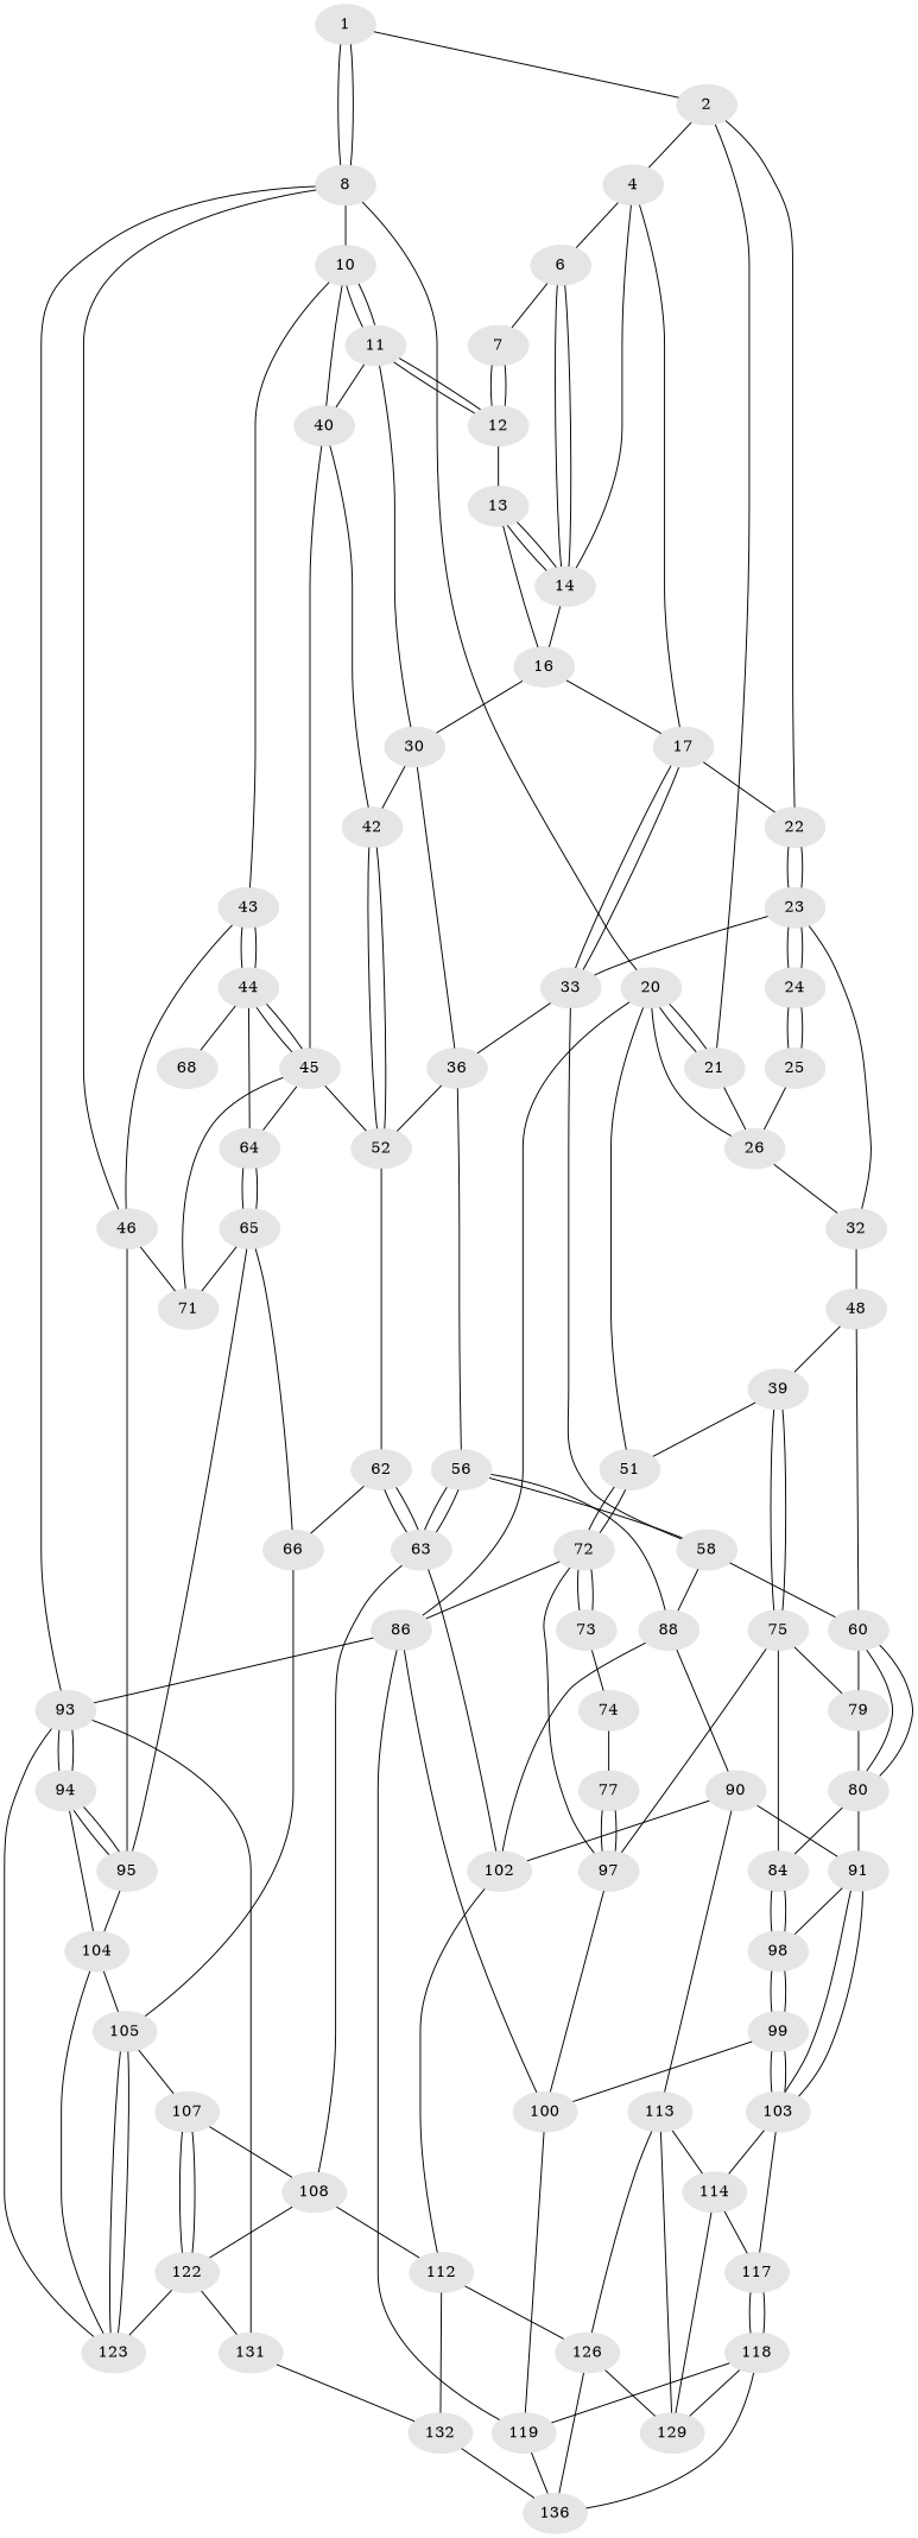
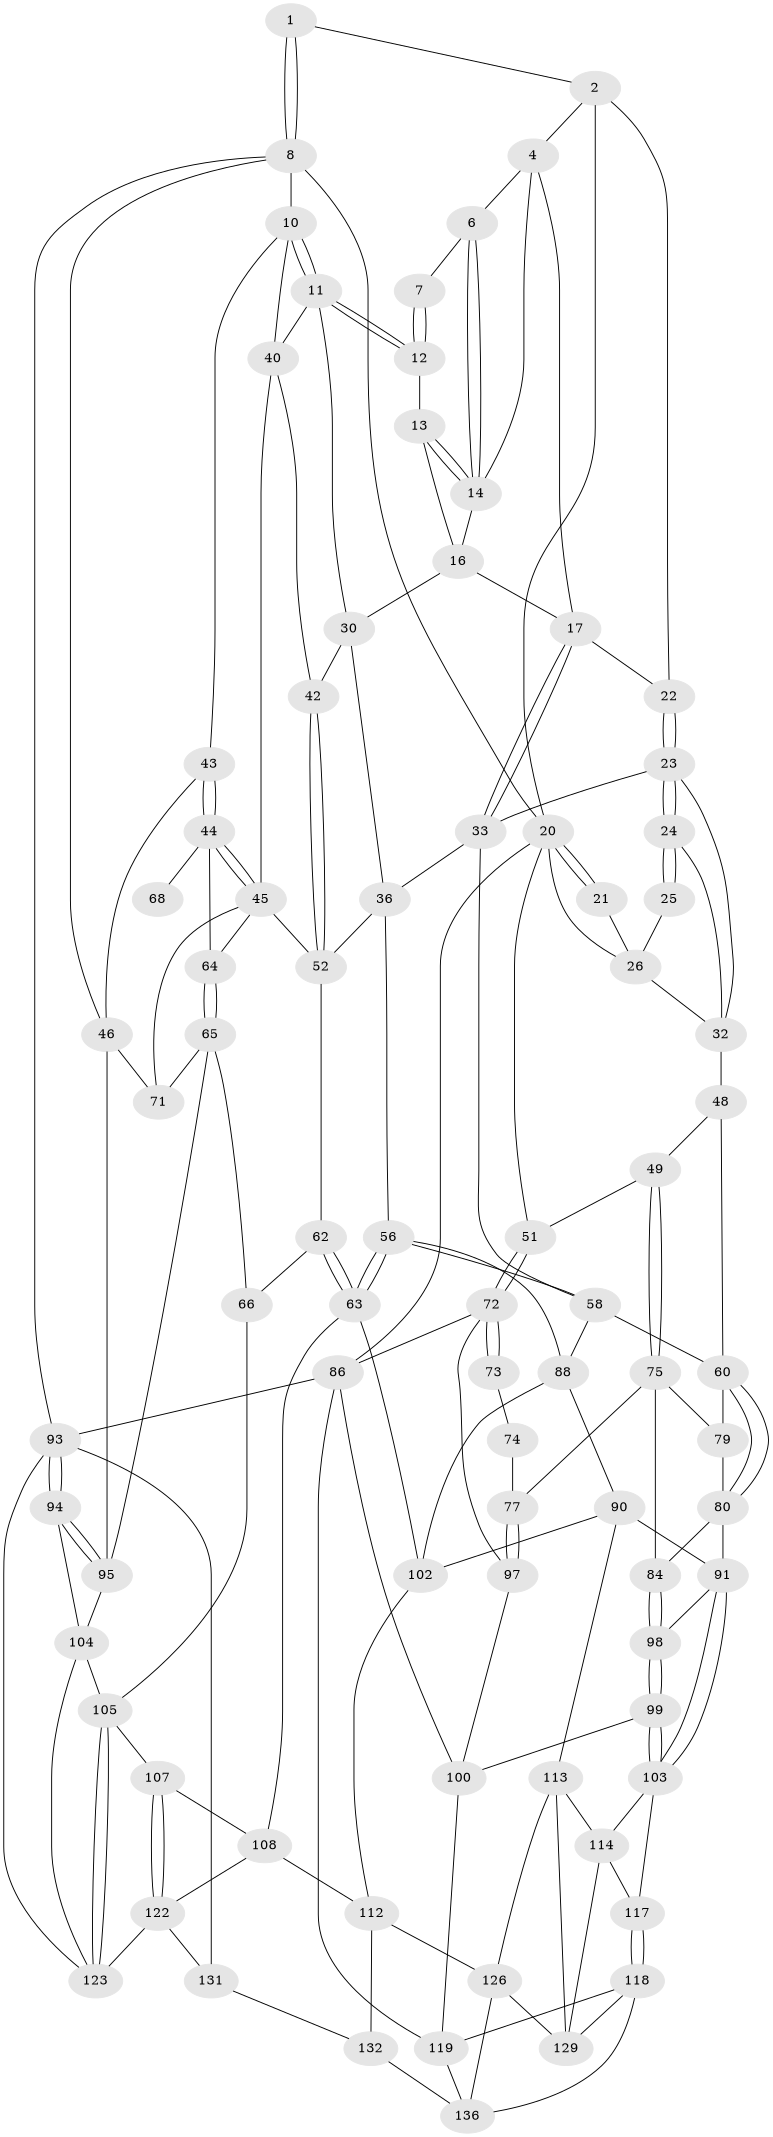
  graph {
    node [color=gray90 style=filled]
    2 [super="+3"]
    1
    8 [super="+9"]
    4 [super="+5"]
    21
    22
    10 [super="+39"]
    20 [super="+28"]
    46 [super="+70"]
    93 [super="+137"]
    6
    14 [super="+15"]
    17 [super="+18"]
    26 [super="+27"]
    23 [super="+34"]
    7
    16 [super="+19"]
    33 [super="+37"]
    12
    13
    11 [super="+29"]
    40 [super="+41"]
    43 [super="+47"]
    51
    86 [super="+87"]
    71 [super="+82"]
    95 [super="+96"]
    94
    123 [super="+128"]
    131
    30 [super="+35"]
    42
    45 [super="+55"]
    44 [super="+67"]
    36 [super="+54"]
    58 [super="+59"]
    32 [super="+38"]
    72 [super="+85"]
    100 [super="+116"]
    119 [super="+135"]
    24 [super="+31"]
    25
    48
    52 [super="+53"]
    56 [super="+57"]
-   49 [super="+50" label=39]
+   49 [super="+50"]
    60 [super="+61"]
    88 [super="+89"]
    62
    63 [super="+101"]
    64
    68 [super="+69"]
    65 [super="+83"]
    104 [super="+120"]
    75 [super="+76"]
    79
    80 [super="+81"]
    77
    84
    73
    97
    66
    102 [super="+109"]
    108 [super="+111"]
    90 [super="+110"]
    91 [super="+92"]
    105 [super="+106"]
    112 [super="+125"]
    122 [super="+124"]
    107
    74 [super="+78"]
    98
    103 [super="+115"]
    99
    136 [super="+138"]
    113 [super="+127"]
    114 [super="+121"]
    126 [super="+134"]
    129 [super="+130"]
    117
    132
    118 [super="+133"]
    2 -- 4
-   2 -- 21
+   2 -- 20
    2 -- 22
    1 -- 2
    1 -- 8
    1 -- 8
    8 -- 10
    8 -- 20
    8 -- 46
    8 -- 93
    4 -- 6
    4 -- 14
    4 -- 17
    21 -- 26
    22 -- 23
    22 -- 23
    10 -- 11
    10 -- 11
    10 -- 40
    10 -- 43
    20 -- 21
    20 -- 21
    20 -- 26
    20 -- 51
    20 -- 86
    46 -- 71
    46 -- 95
    93 -- 94
    93 -- 94
    93 -- 123
    93 -- 131
    6 -- 14
    6 -- 14
    6 -- 7
    14 -- 16
    17 -- 22
    17 -- 33
    17 -- 33
    26 -- 32
    23 -- 33
    23 -- 32
    23 -- 24
    23 -- 24
    7 -- 12
    7 -- 12
    16 -- 17
    16 -- 30
    33 -- 36
    33 -- 58
    12 -- 13
    13 -- 14
    13 -- 14
    13 -- 16
    11 -- 12
    11 -- 12
    11 -- 40
    11 -- 30
    40 -- 42
    40 -- 45
    43 -- 46
    43 -- 44
    43 -- 44
    51 -- 72
    51 -- 72
    86 -- 93
    86 -- 100
    86 -- 119
    95 -- 104
    94 -- 95
    94 -- 95
    94 -- 104
    131 -- 132
    30 -- 42
    30 -- 36
    42 -- 52
    42 -- 52
    45 -- 71 [weight=2]
    45 -- 52
    45 -- 64
    44 -- 45
    44 -- 45
    44 -- 64
    44 -- 68
    36 -- 52
    36 -- 56
    58 -- 60
    58 -- 88
    32 -- 48
    72 -- 86
    72 -- 73
    72 -- 73
    72 -- 97
    100 -- 119
    119 -- 136
+   24 -- 32
    24 -- 25 [weight=2]
    24 -- 25
    25 -- 26
    48 -- 49
    48 -- 60
    52 -- 62
    56 -- 58
    56 -- 88
    56 -- 63
    56 -- 63
    49 -- 51
    49 -- 75
    49 -- 75
    60 -- 79
    60 -- 80
    60 -- 80
    88 -- 102
    88 -- 90
    62 -- 63
    62 -- 63
    62 -- 66
    63 -- 102
    63 -- 108
    64 -- 65
    64 -- 65
    65 -- 71
    65 -- 95
    65 -- 66
    104 -- 123
    104 -- 105
    75 -- 79
-   75 -- 97
+   75 -- 77
    75 -- 84
    79 -- 80
    80 -- 84
    80 -- 91
    77 -- 97
    77 -- 97
    84 -- 98
    84 -- 98
    73 -- 74 [weight=2]
    97 -- 100
    66 -- 105
    102 -- 112
    108 -- 112
    108 -- 122
    90 -- 102
    90 -- 91
    90 -- 113
    91 -- 98
    91 -- 103
    91 -- 103
    105 -- 123
    105 -- 123
    105 -- 107
    112 -- 126
    112 -- 132
    122 -- 123
    122 -- 131
    107 -- 108
    107 -- 122
    107 -- 122
    74 -- 77
    98 -- 99
    98 -- 99
    103 -- 114
    103 -- 117
    99 -- 100
    99 -- 103
    99 -- 103
    113 -- 114
    113 -- 126
    113 -- 129
    114 -- 129
    114 -- 117
    126 -- 136
    126 -- 129
    117 -- 118
    117 -- 118
    132 -- 136
    118 -- 119
    118 -- 136
    118 -- 129
  }
